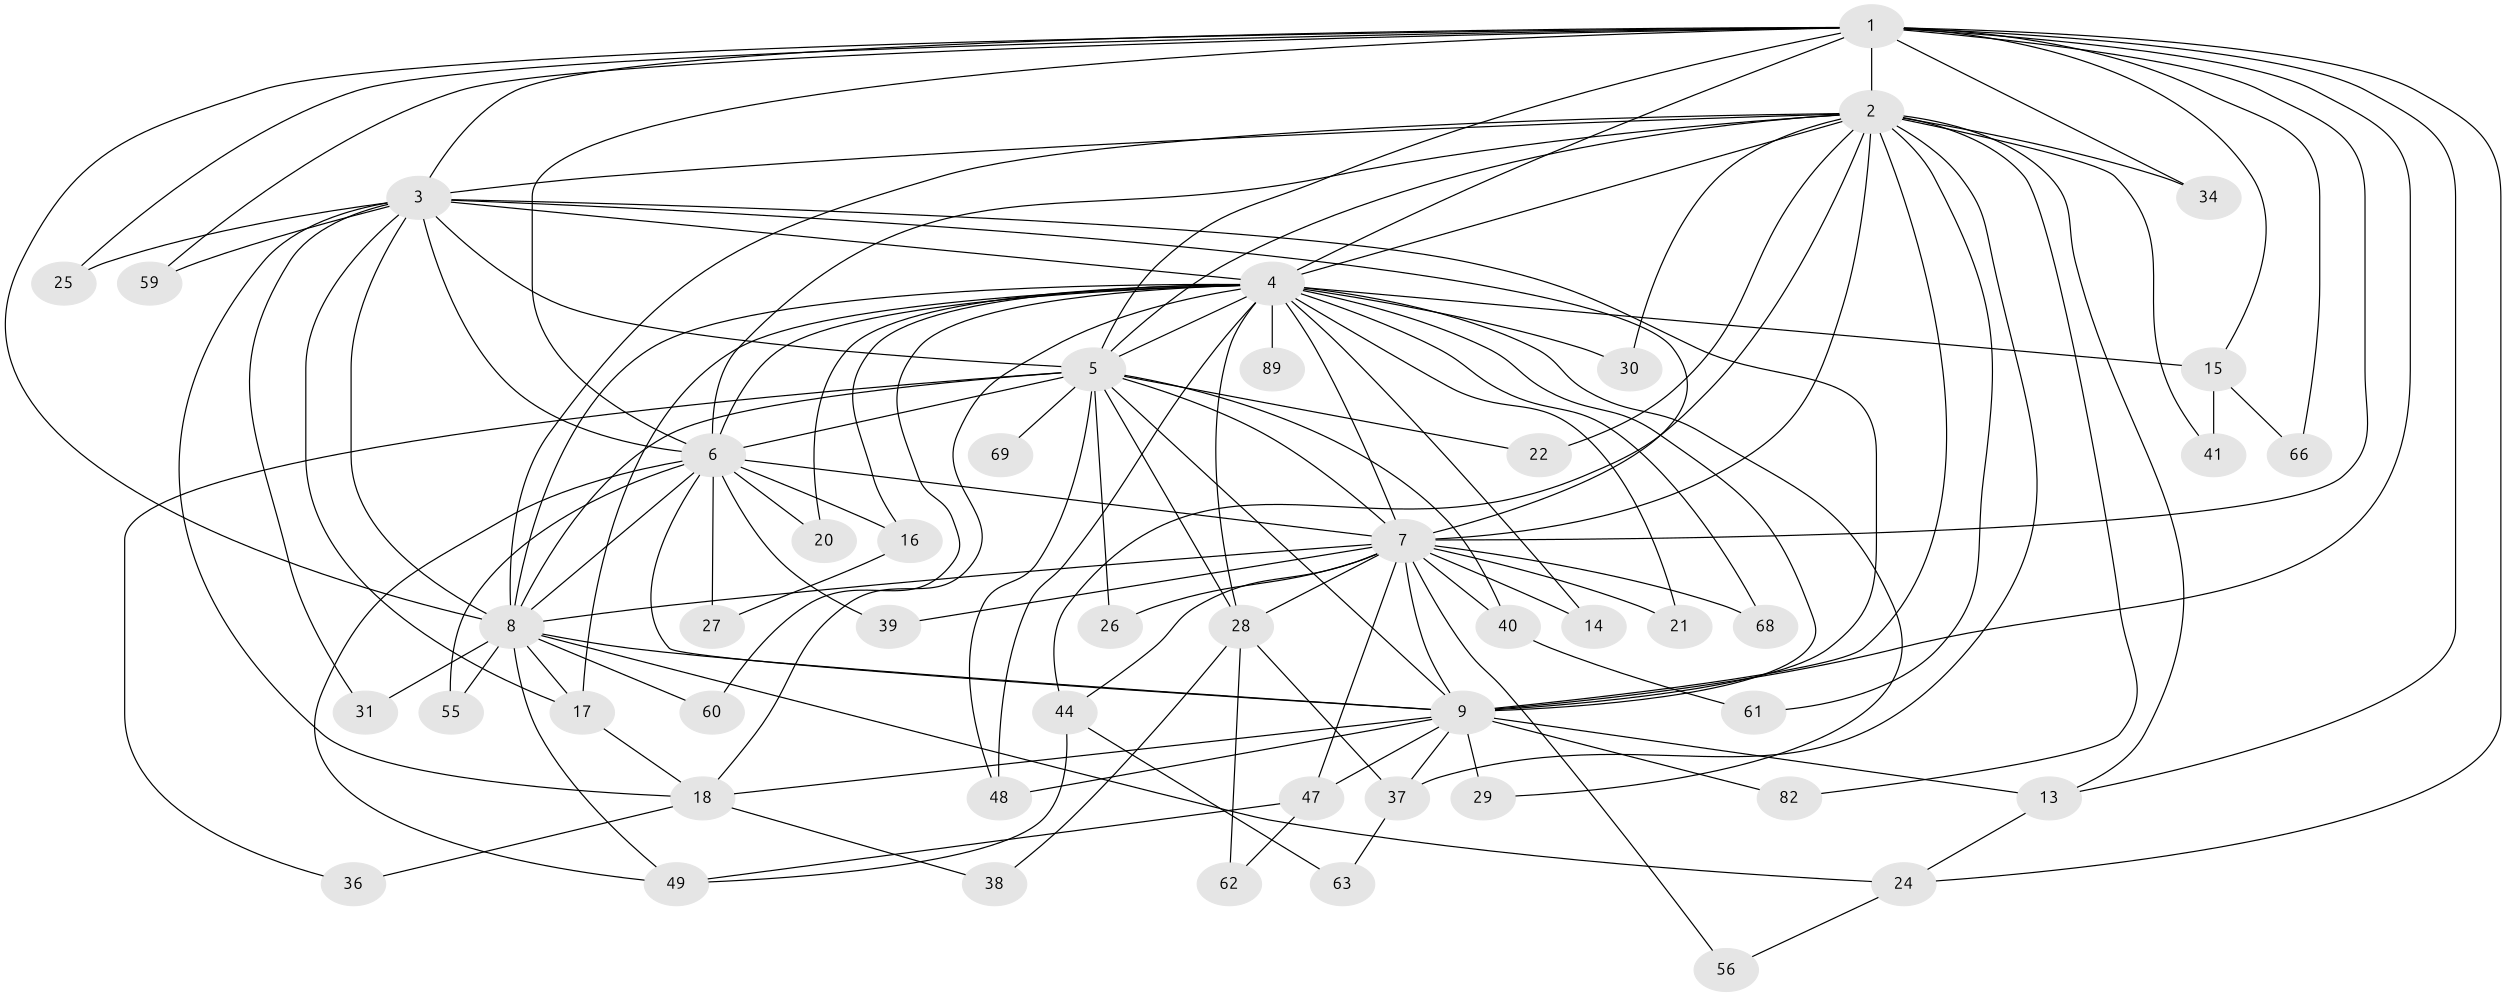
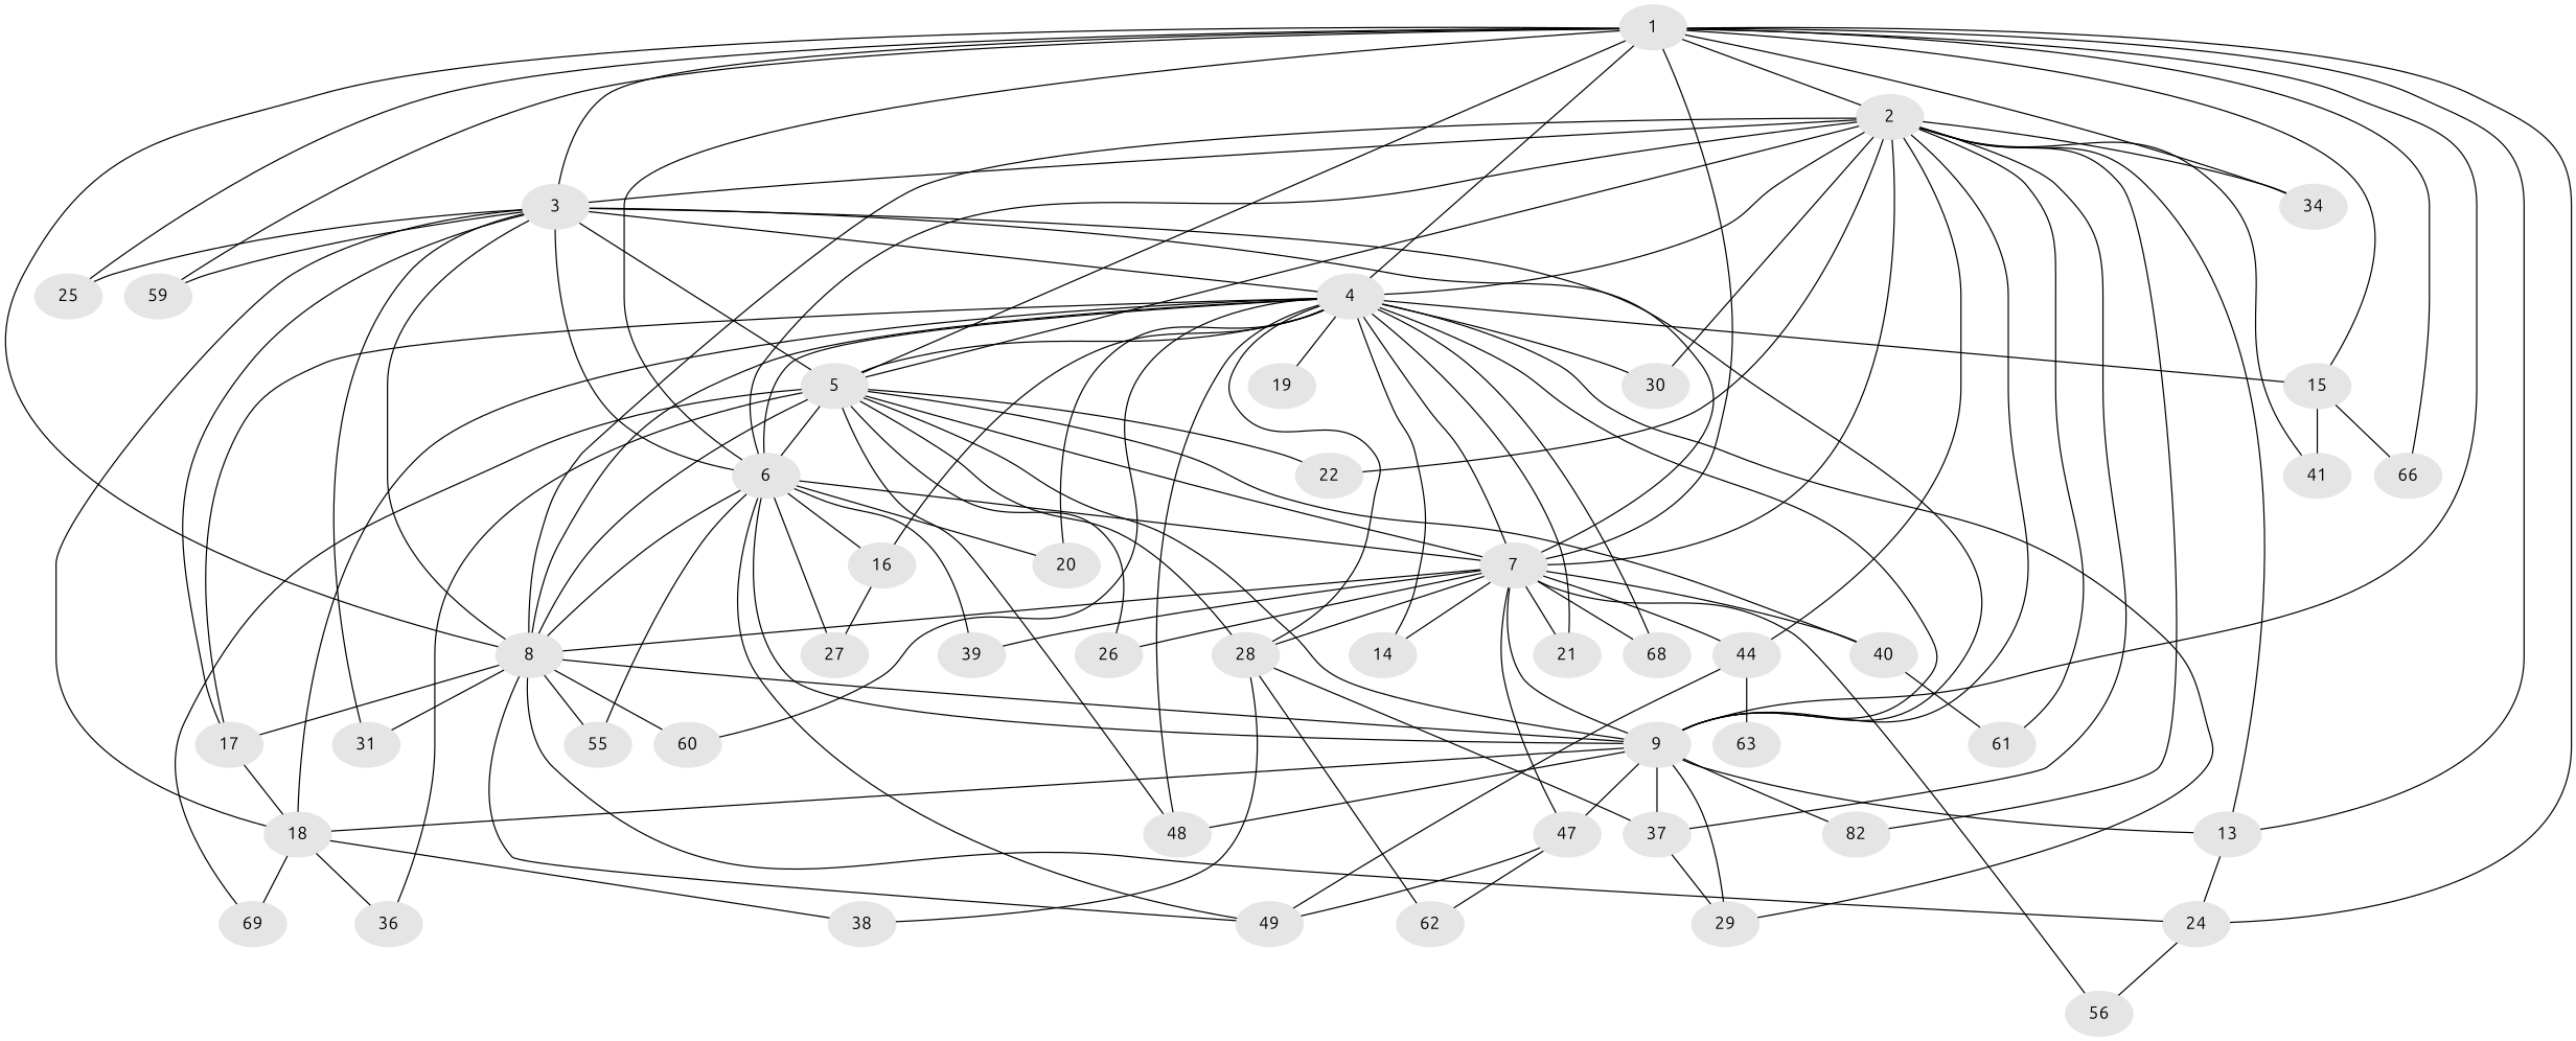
  graph {
    fontname=Ubuntu
    node [color=gray90 fontname=Ubuntu style=filled]
    edge [fontname=Ubuntu]
    1 [super="+46"]
    2 [super="+42"]
    3 [super="+52"]
    4 [super="+11"]
    5 [super="+43"]
    6
    7 [super="+10"]
    8 [super="+12"]
    9 [super="+50"]
    13 [super="+23"]
    15 [super="+54"]
    24 [super="+33"]
    25
    34
    59
    66
    22
    30
    n19 [label=82]
    37 [super="+57"]
    41
    44
    61
    17 [super="+35"]
    18 [super="+67"]
    31
    20
    14 [super="+65"]
    16 [super="+58"]
-   19 [label=89]
+   19
    21
    28 [super="+45"]
    29
    48 [super="+53"]
    60
    68
    26
    36
    40
    69
    27
    39
    49 [super="+64"]
    55
    47 [super="+51"]
    56
    63
    38
    62
    1 -- 2 [weight=2]
    1 -- 3
    1 -- 4 [weight=2]
    1 -- 5
    1 -- 6
    1 -- 7 [weight=2]
    1 -- 8
    1 -- 9 [weight=2]
    1 -- 13
    1 -- 15
    1 -- 24
    1 -- 25
    1 -- 34
    1 -- 59
    1 -- 66
    2 -- 3
    2 -- 4
    2 -- 5 [weight=2]
    2 -- 6
    2 -- 7 [weight=2]
    2 -- 8
    2 -- 9
    2 -- 13
    2 -- 34
    2 -- 22
    2 -- 30
    2 -- n19
    2 -- 37
    2 -- 41
    2 -- 44
    2 -- 61
    3 -- 4
    3 -- 5
    3 -- 6
    3 -- 7 [weight=2]
    3 -- 8
    3 -- 9
    3 -- 25
    3 -- 59
    3 -- 17
    3 -- 18
    3 -- 31
    4 -- 5
    4 -- 6
    4 -- 7 [weight=2]
    4 -- 8 [weight=2]
    4 -- 9
    4 -- 15
    4 -- 30
    4 -- 17
    4 -- 18
    4 -- 20
    4 -- 14 [weight=2]
    4 -- 16 [weight=2]
    4 -- 19 [weight=2]
    4 -- 21
    4 -- 28
    4 -- 29
    4 -- 48
    4 -- 60
    4 -- 68
    5 -- 6
    5 -- 7 [weight=2]
    5 -- 8
    5 -- 9
    5 -- 22
    5 -- 28
    5 -- 48
    5 -- 26
    5 -- 36
    5 -- 40
    5 -- 69
    6 -- 7 [weight=2]
    6 -- 8
    6 -- 9
    6 -- 20
    6 -- 16
    6 -- 27
    6 -- 39
    6 -- 49
    6 -- 55
    7 -- 8 [weight=2]
    7 -- 9 [weight=2]
    7 -- 44
    7 -- 14
    7 -- 21
    7 -- 28 [weight=2]
    7 -- 68
    7 -- 26
    7 -- 40
    7 -- 39
    7 -- 47
    7 -- 56
    8 -- 9
    8 -- 24
    8 -- 17
    8 -- 31
    8 -- 60
    8 -- 49
    8 -- 55
    9 -- 13
    9 -- n19
    9 -- 37
    9 -- 18
    9 -- 29
    9 -- 48
    9 -- 47
    13 -- 24
    15 -- 66
    15 -- 41 [weight=2]
    24 -- 56
-   37 -- 63
+   37 -- 29
    44 -- 49
    44 -- 63
    17 -- 18
    18 -- 36
+   18 -- 69
    18 -- 38
    16 -- 27
    28 -- 37
    28 -- 38
    28 -- 62
    40 -- 61
    47 -- 49
    47 -- 62
  }
